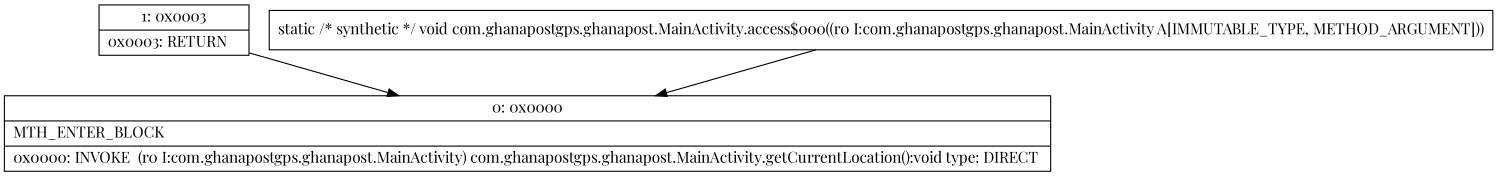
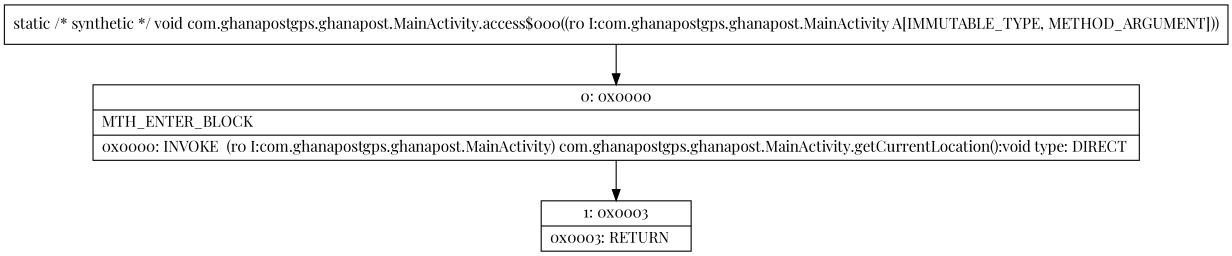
  digraph {
    fontname="Playfair Display"
    node [shape=record fontname="Playfair Display"]
    edge [fontname="Playfair Display"]
    n1 [label="{0\:\ 0x0000|MTH_ENTER_BLOCK\l|0x0000: INVOKE  (r0 I:com.ghanapostgps.ghanapost.MainActivity) com.ghanapostgps.ghanapost.MainActivity.getCurrentLocation():void type: DIRECT \l}"]
    n2 [label="{1\:\ 0x0003|0x0003: RETURN   \l}"]
    n3 [label="{static \/* synthetic *\/ void com.ghanapostgps.ghanapost.MainActivity.access$000((r0 I:com.ghanapostgps.ghanapost.MainActivity A[IMMUTABLE_TYPE, METHOD_ARGUMENT])) }"]
-   n2 -> n1
+   n1 -> n2
    n3 -> n1
  }
